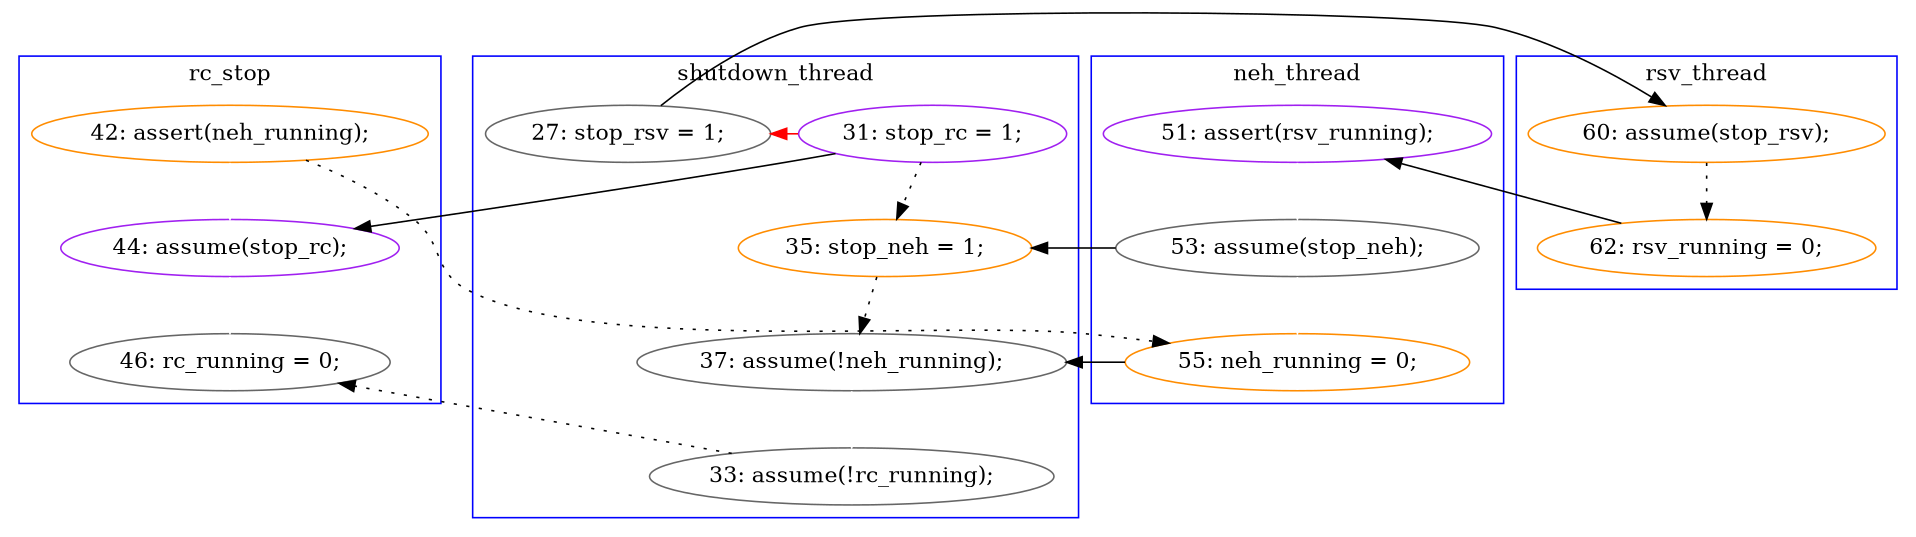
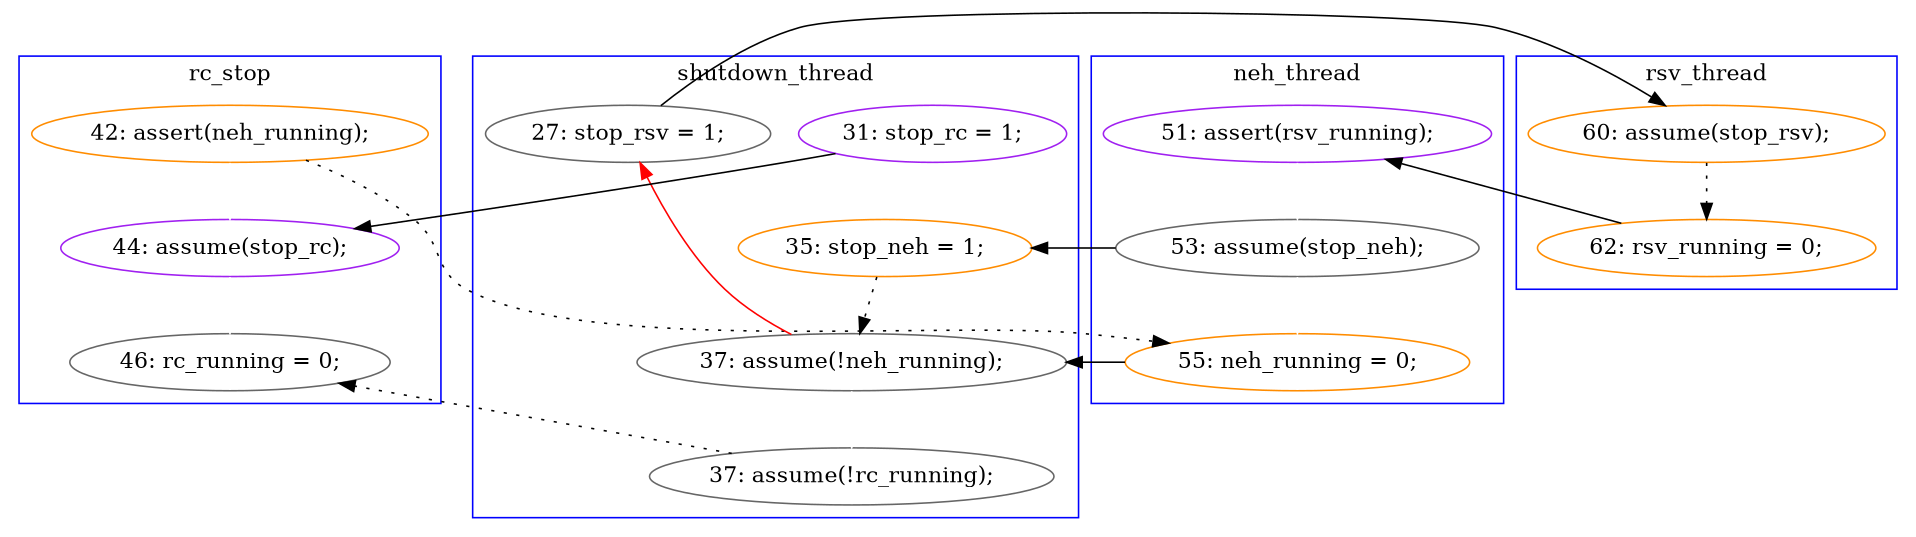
  digraph {
    node [color=darkorange]
    edge [color=black style=solid]
    n1 [label="42: assert(neh_running);"]
    n2 [color=purple label="44: assume(stop_rc);"]
    n3 [color=gray40 label="46: rc_running = 0;"]
    n4 [label="55: neh_running = 0;"]
    n5 [color=gray40 label="53: assume(stop_neh);"]
    n6 [color=purple label="51: assert(rsv_running);"]
    n7 [label="60: assume(stop_rsv);"]
    n8 [label="62: rsv_running = 0;"]
    n9 [color=gray40 label="37: assume(!neh_running);"]
-   n10 [color=gray40 label="33: assume(!rc_running);"]
+   n10 [color=gray40 label="37: assume(!rc_running);"]
    n11 [label="35: stop_neh = 1;"]
    n12 [color=purple label="31: stop_rc = 1;"]
    n13 [color=gray40 label="27: stop_rsv = 1;"]
    subgraph cluster_1 {
      color=blue
      label=rc_stop
      n1
      n2
      n3
    }
    subgraph cluster_2 {
      color=blue
      label=neh_thread
      n4
      n5
      n6
    }
    subgraph cluster_3 {
      color=blue
      label=rsv_thread
      n7
      n8
    }
    subgraph cluster_4 {
      color=blue
      label=shutdown_thread
      n9
      n10
      n11
      n12
      n13
    }
    n1 -> n2 [color=white]
    n1 -> n4 [constraint=false style=dotted]
    n2 -> n3 [color=white]
    n4 -> n9 [constraint=false]
    n5 -> n4 [color=white]
    n5 -> n11 [constraint=false]
    n6 -> n5 [color=white]
    n7 -> n8 [style=dotted]
    n8 -> n6 [constraint=false]
    n9 -> n10 [color=white]
-   n12 -> n13 [color=red constraint=false]
+   n9 -> n13 [color=red constraint=false]
    n10 -> n3 [constraint=false style=dotted]
    n11 -> n9 [style=dotted]
    n12 -> n2 [constraint=false]
-   n12 -> n11 [style=dotted]
    n13 -> n7 [constraint=false]
  }
